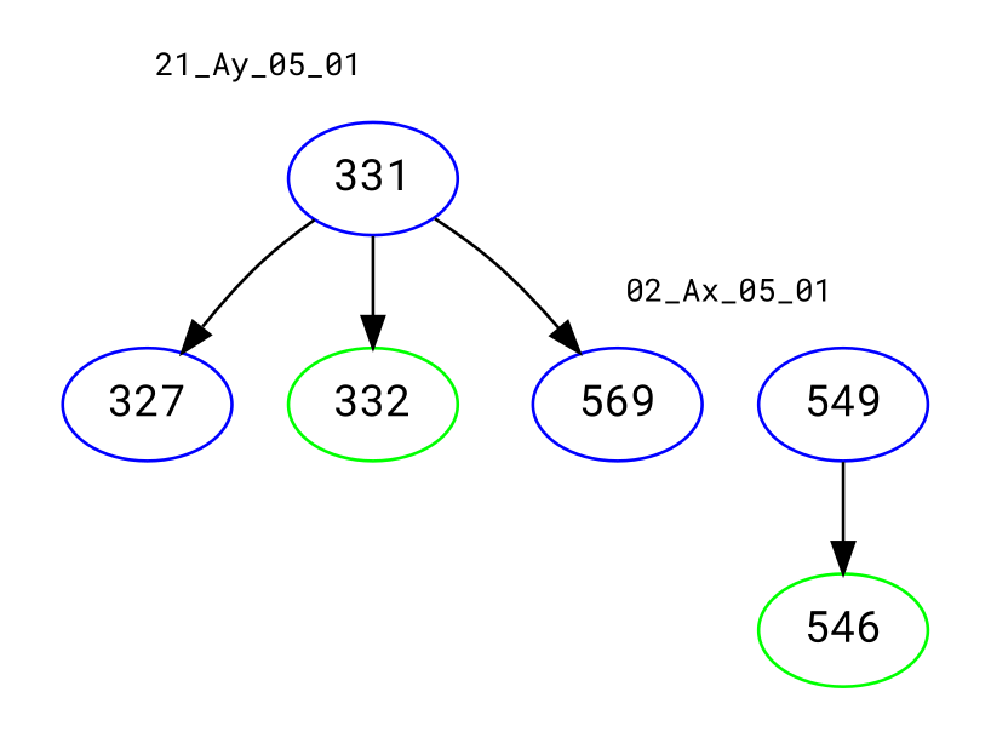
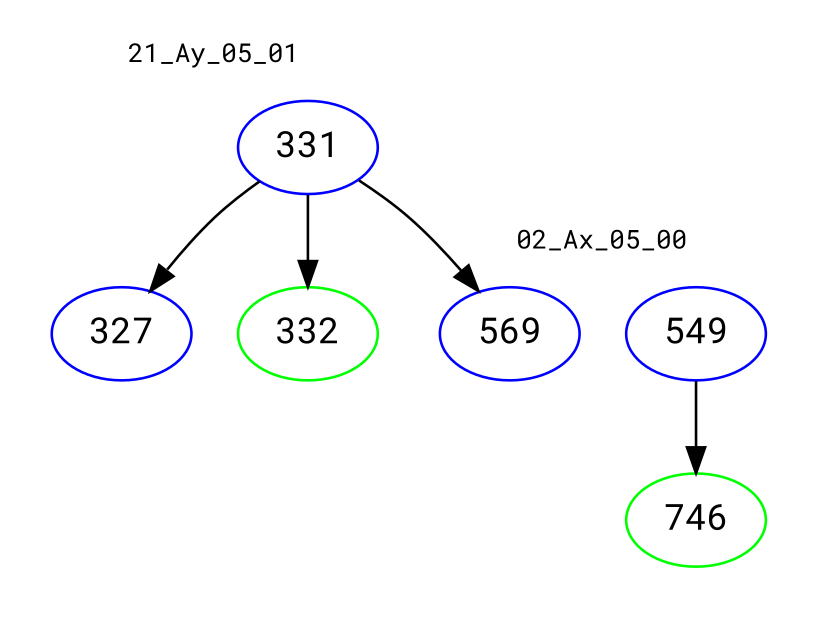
  digraph {
    fontname="Roboto Mono"
    node [color=blue fontname="Roboto Mono"]
    edge [color=black fontname="Roboto Mono"]
    n1 [label=549]
-   n2 [color=green label=546]
+   n2 [color=green label=746]
    n3 [label=569]
    n4 [label=331]
    n5 [label=327]
    n6 [color=green label=332]
    subgraph cluster_1 {
      color=white
      fontsize=10
-     label="02_Ax_05_01"
+     label="02_Ax_05_00"
      n1
      n2
      n3
    }
    subgraph cluster_2 {
      color=white
      fontsize=10
      label="21_Ay_05_01"
      n4
      n5
      n6
    }
    n1 -> n2
    n4 -> n3
    n4 -> n5
    n4 -> n6
  }
